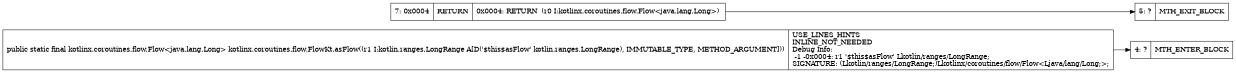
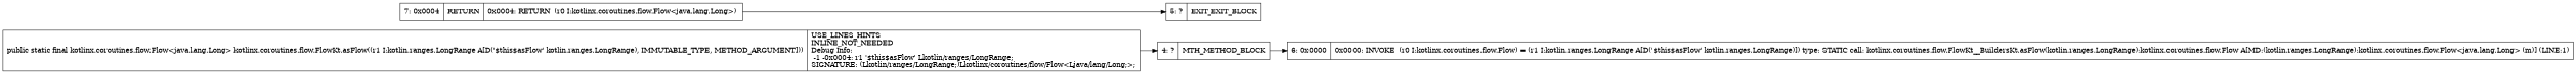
  digraph {
    rankdir=LR
    node [shape=record]
-   n1 [label="{4\:\ ?|MTH_ENTER_BLOCK\l}"]
+   n1 [label="{4\:\ ?|MTH_METHOD_BLOCK\l}"]
+   n2 [label="{6\:\ 0x0000|0x0000: INVOKE  (r0 I:kotlinx.coroutines.flow.Flow) = (r1 I:kotlin.ranges.LongRange A[D('$this$asFlow' kotlin.ranges.LongRange)]) type: STATIC call: kotlinx.coroutines.flow.FlowKt__BuildersKt.asFlow(kotlin.ranges.LongRange):kotlinx.coroutines.flow.Flow A[MD:(kotlin.ranges.LongRange):kotlinx.coroutines.flow.Flow\<java.lang.Long\> (m)] (LINE:1)\l}"]
    n3 [label="{7\:\ 0x0004|RETURN\l|0x0004: RETURN  (r0 I:kotlinx.coroutines.flow.Flow\<java.lang.Long\>) \l}"]
-   n4 [label="{5\:\ ?|MTH_EXIT_BLOCK\l}"]
+   n4 [label="{5\:\ ?|EXIT_EXIT_BLOCK\l}"]
    n5 [label="{public static final kotlinx.coroutines.flow.Flow\<java.lang.Long\> kotlinx.coroutines.flow.FlowKt.asFlow((r1 I:kotlin.ranges.LongRange A[D('$this$asFlow' kotlin.ranges.LongRange), IMMUTABLE_TYPE, METHOD_ARGUMENT]))  | USE_LINES_HINTS\lINLINE_NOT_NEEDED\lDebug Info:\l  \-1 \-0x0004: r1 '$this$asFlow' Lkotlin\/ranges\/LongRange;\lSIGNATURE: (Lkotlin\/ranges\/LongRange;)Lkotlinx\/coroutines\/flow\/Flow\<Ljava\/lang\/Long;\>;\l}"]
+   n1 -> n2
    n3 -> n4
    n5 -> n1
  }
